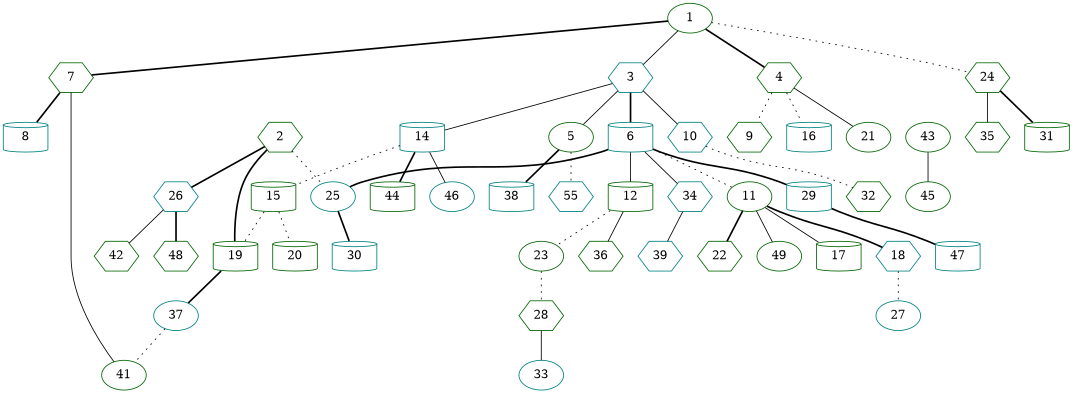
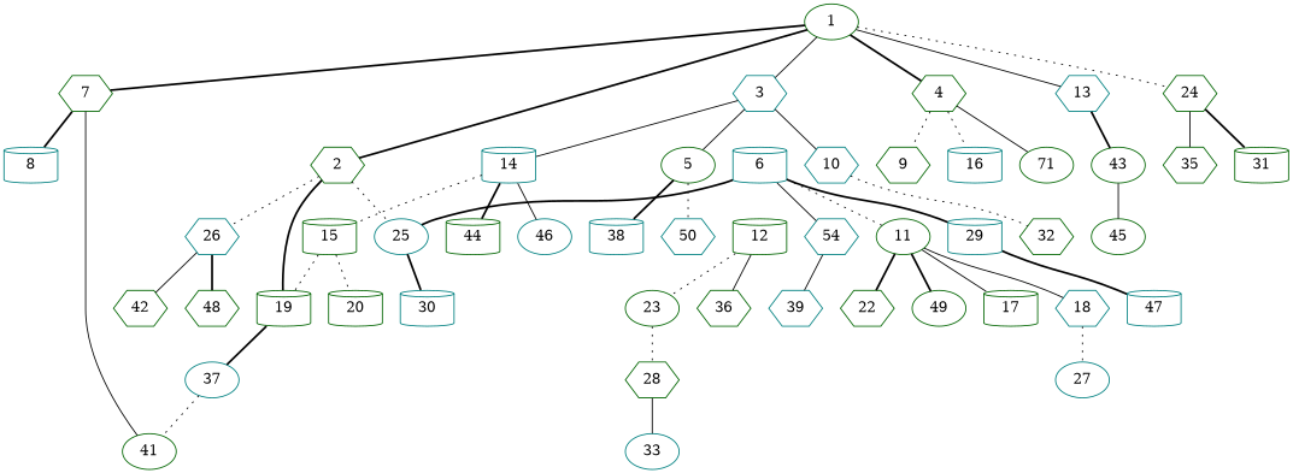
  graph {
    node [color=darkgreen shape=hexagon]
    edge [style=solid]
    1 [shape=ellipse]
    2
    3 [color=teal]
    4
    7
+   13 [color=teal]
    24
    19 [shape=cylinder]
    25 [color=teal shape=ellipse]
    26 [color=teal]
    5 [shape=ellipse]
    6 [color=teal shape=cylinder]
    10 [color=teal]
    14 [color=teal shape=cylinder]
    9
    16 [color=teal shape=cylinder]
-   21 [shape=ellipse]
+   21 [shape=ellipse label=71]
    8 [color=teal shape=cylinder]
    41 [shape=ellipse]
    43 [shape=ellipse]
    31 [shape=cylinder]
    35
    37 [color=teal shape=ellipse]
    30 [color=teal shape=cylinder]
    42
    48
    38 [color=teal shape=cylinder]
-   50 [color=teal label=55]
+   50 [color=teal]
    11 [shape=ellipse]
    12 [shape=cylinder]
    29 [color=teal shape=cylinder]
-   34 [color=teal]
+   34 [color=teal label=54]
    32
    15 [shape=cylinder]
    44 [shape=cylinder]
    46 [color=teal shape=ellipse]
    45 [shape=ellipse]
    17 [shape=cylinder]
    18 [color=teal]
    22
    49 [shape=ellipse]
    23 [shape=ellipse]
    36
    47 [color=teal shape=cylinder]
    39 [color=teal]
    20 [shape=cylinder]
    27 [color=teal shape=ellipse]
    28
    33 [color=teal shape=ellipse]
+   1 -- 2 [style=bold]
    1 -- 3
    1 -- 4 [style=bold]
    1 -- 7 [style=bold]
+   1 -- 13
    1 -- 24 [style=dotted]
    2 -- 19 [style=bold]
    2 -- 25 [style=dotted]
-   2 -- 26 [style=bold]
+   2 -- 26 [style=dotted]
    3 -- 5
-   3 -- 6 [style=bold]
    3 -- 10
    3 -- 14
    4 -- 9 [style=dotted]
    4 -- 16 [style=dotted]
    4 -- 21
    7 -- 8 [style=bold]
    7 -- 41
+   13 -- 43 [style=bold]
    24 -- 31 [style=bold]
    24 -- 35
    19 -- 37 [style=bold]
    25 -- 30 [style=bold]
    26 -- 42
    26 -- 48 [style=bold]
    5 -- 38 [style=bold]
    5 -- 50 [style=dotted]
    6 -- 25 [style=bold]
    6 -- 11 [style=dotted]
-   6 -- 12
    6 -- 29 [style=bold]
    6 -- 34
    10 -- 32 [style=dotted]
    14 -- 15 [style=dotted]
    14 -- 44 [style=bold]
    14 -- 46
    43 -- 45
    37 -- 41 [style=dotted]
    11 -- 17
-   11 -- 18 [style=bold]
+   11 -- 18
    11 -- 22 [style=bold]
-   11 -- 49
+   11 -- 49 [style=bold]
    12 -- 23 [style=dotted]
    12 -- 36
    29 -- 47 [style=bold]
    34 -- 39
    15 -- 19 [style=dotted]
    15 -- 20 [style=dotted]
    18 -- 27 [style=dotted]
    23 -- 28 [style=dotted]
    28 -- 33
  }
